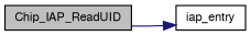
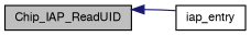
  digraph {
    rankdir=LR
    node [color=black fontname=FreeSans fontsize=10 shape=record style=filled]
    n1 [fillcolor=grey75 fontcolor=black height=0.2 label=Chip_IAP_ReadUID width=0.4]
    n2 [fillcolor=white height=0.2 label=iap_entry width=0.4]
-   n1 -> n2 [color=midnightblue fontname=FreeSans fontsize=10 labelfontname=FreeSans labelfontsize=10 style=solid]
+   n2 -> n1 [color=midnightblue fontname=FreeSans fontsize=10 labelfontname=FreeSans labelfontsize=10 style=solid]
  }
